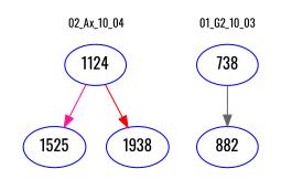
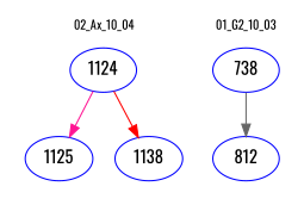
  digraph {
    fontname=Oswald
    node [color=blue fontname=Oswald]
    edge [fontname=Oswald]
    n1 [label=1124]
-   n2 [label=1525]
-   n3 [label=1938]
+   n2 [label=1125]
+   n3 [label=1138]
    n4 [label=738]
-   n5 [label=882]
+   n5 [label=812]
    subgraph cluster_1 {
      color=white
      fontsize=10
      label="02_Ax_10_04"
      n1
      n2
      n3
    }
    subgraph cluster_2 {
      color=white
      fontsize=10
      label="01_G2_10_03"
      n4
      n5
    }
    n1 -> n2 [color=deeppink]
    n1 -> n3 [color=red]
    n4 -> n5 [color=gray40]
  }
